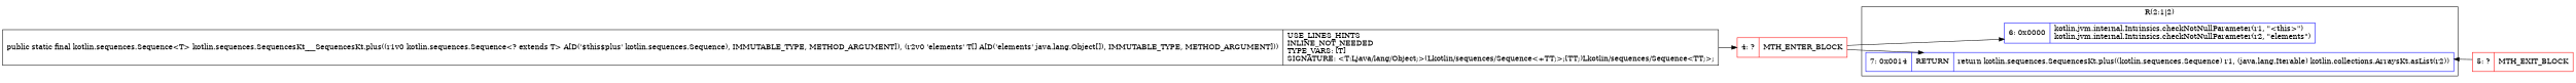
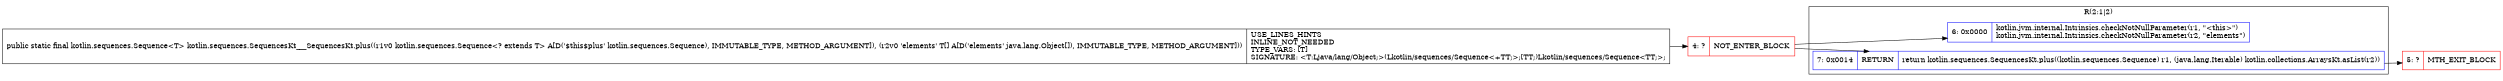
  digraph {
    rankdir=LR
    node [color=blue shape=record]
    n1 [label="{6\:\ 0x0000|kotlin.jvm.internal.Intrinsics.checkNotNullParameter(r1, \"\<this\>\")\lkotlin.jvm.internal.Intrinsics.checkNotNullParameter(r2, \"elements\")\l}"]
    n2 [label="{7\:\ 0x0014|RETURN\l|return kotlin.sequences.SequencesKt.plus((kotlin.sequences.Sequence) r1, (java.lang.Iterable) kotlin.collections.ArraysKt.asList(r2))\l}"]
    n3 [color=red label="{5\:\ ?|MTH_EXIT_BLOCK\l}"]
-   n4 [color=red label="{4\:\ ?|MTH_ENTER_BLOCK\l}"]
+   n4 [color=red label="{4\:\ ?|NOT_ENTER_BLOCK\l}"]
    n5 [label="{public static final kotlin.sequences.Sequence\<T\> kotlin.sequences.SequencesKt___SequencesKt.plus((r1v0 kotlin.sequences.Sequence\<? extends T\> A[D('$this$plus' kotlin.sequences.Sequence), IMMUTABLE_TYPE, METHOD_ARGUMENT]), (r2v0 'elements' T[] A[D('elements' java.lang.Object[]), IMMUTABLE_TYPE, METHOD_ARGUMENT]))  | USE_LINES_HINTS\lINLINE_NOT_NEEDED\lTYPE_VARS: [T]\lSIGNATURE: \<T:Ljava\/lang\/Object;\>(Lkotlin\/sequences\/Sequence\<+TT;\>;[TT;)Lkotlin\/sequences\/Sequence\<TT;\>;\l}" color=""]
    subgraph cluster_1 {
      label="R(2:1|2)"
      n1
      n2
    }
-   n3 -> n2
+   n2 -> n3
    n4 -> n1
    n4 -> n2
    n5 -> n4
  }
